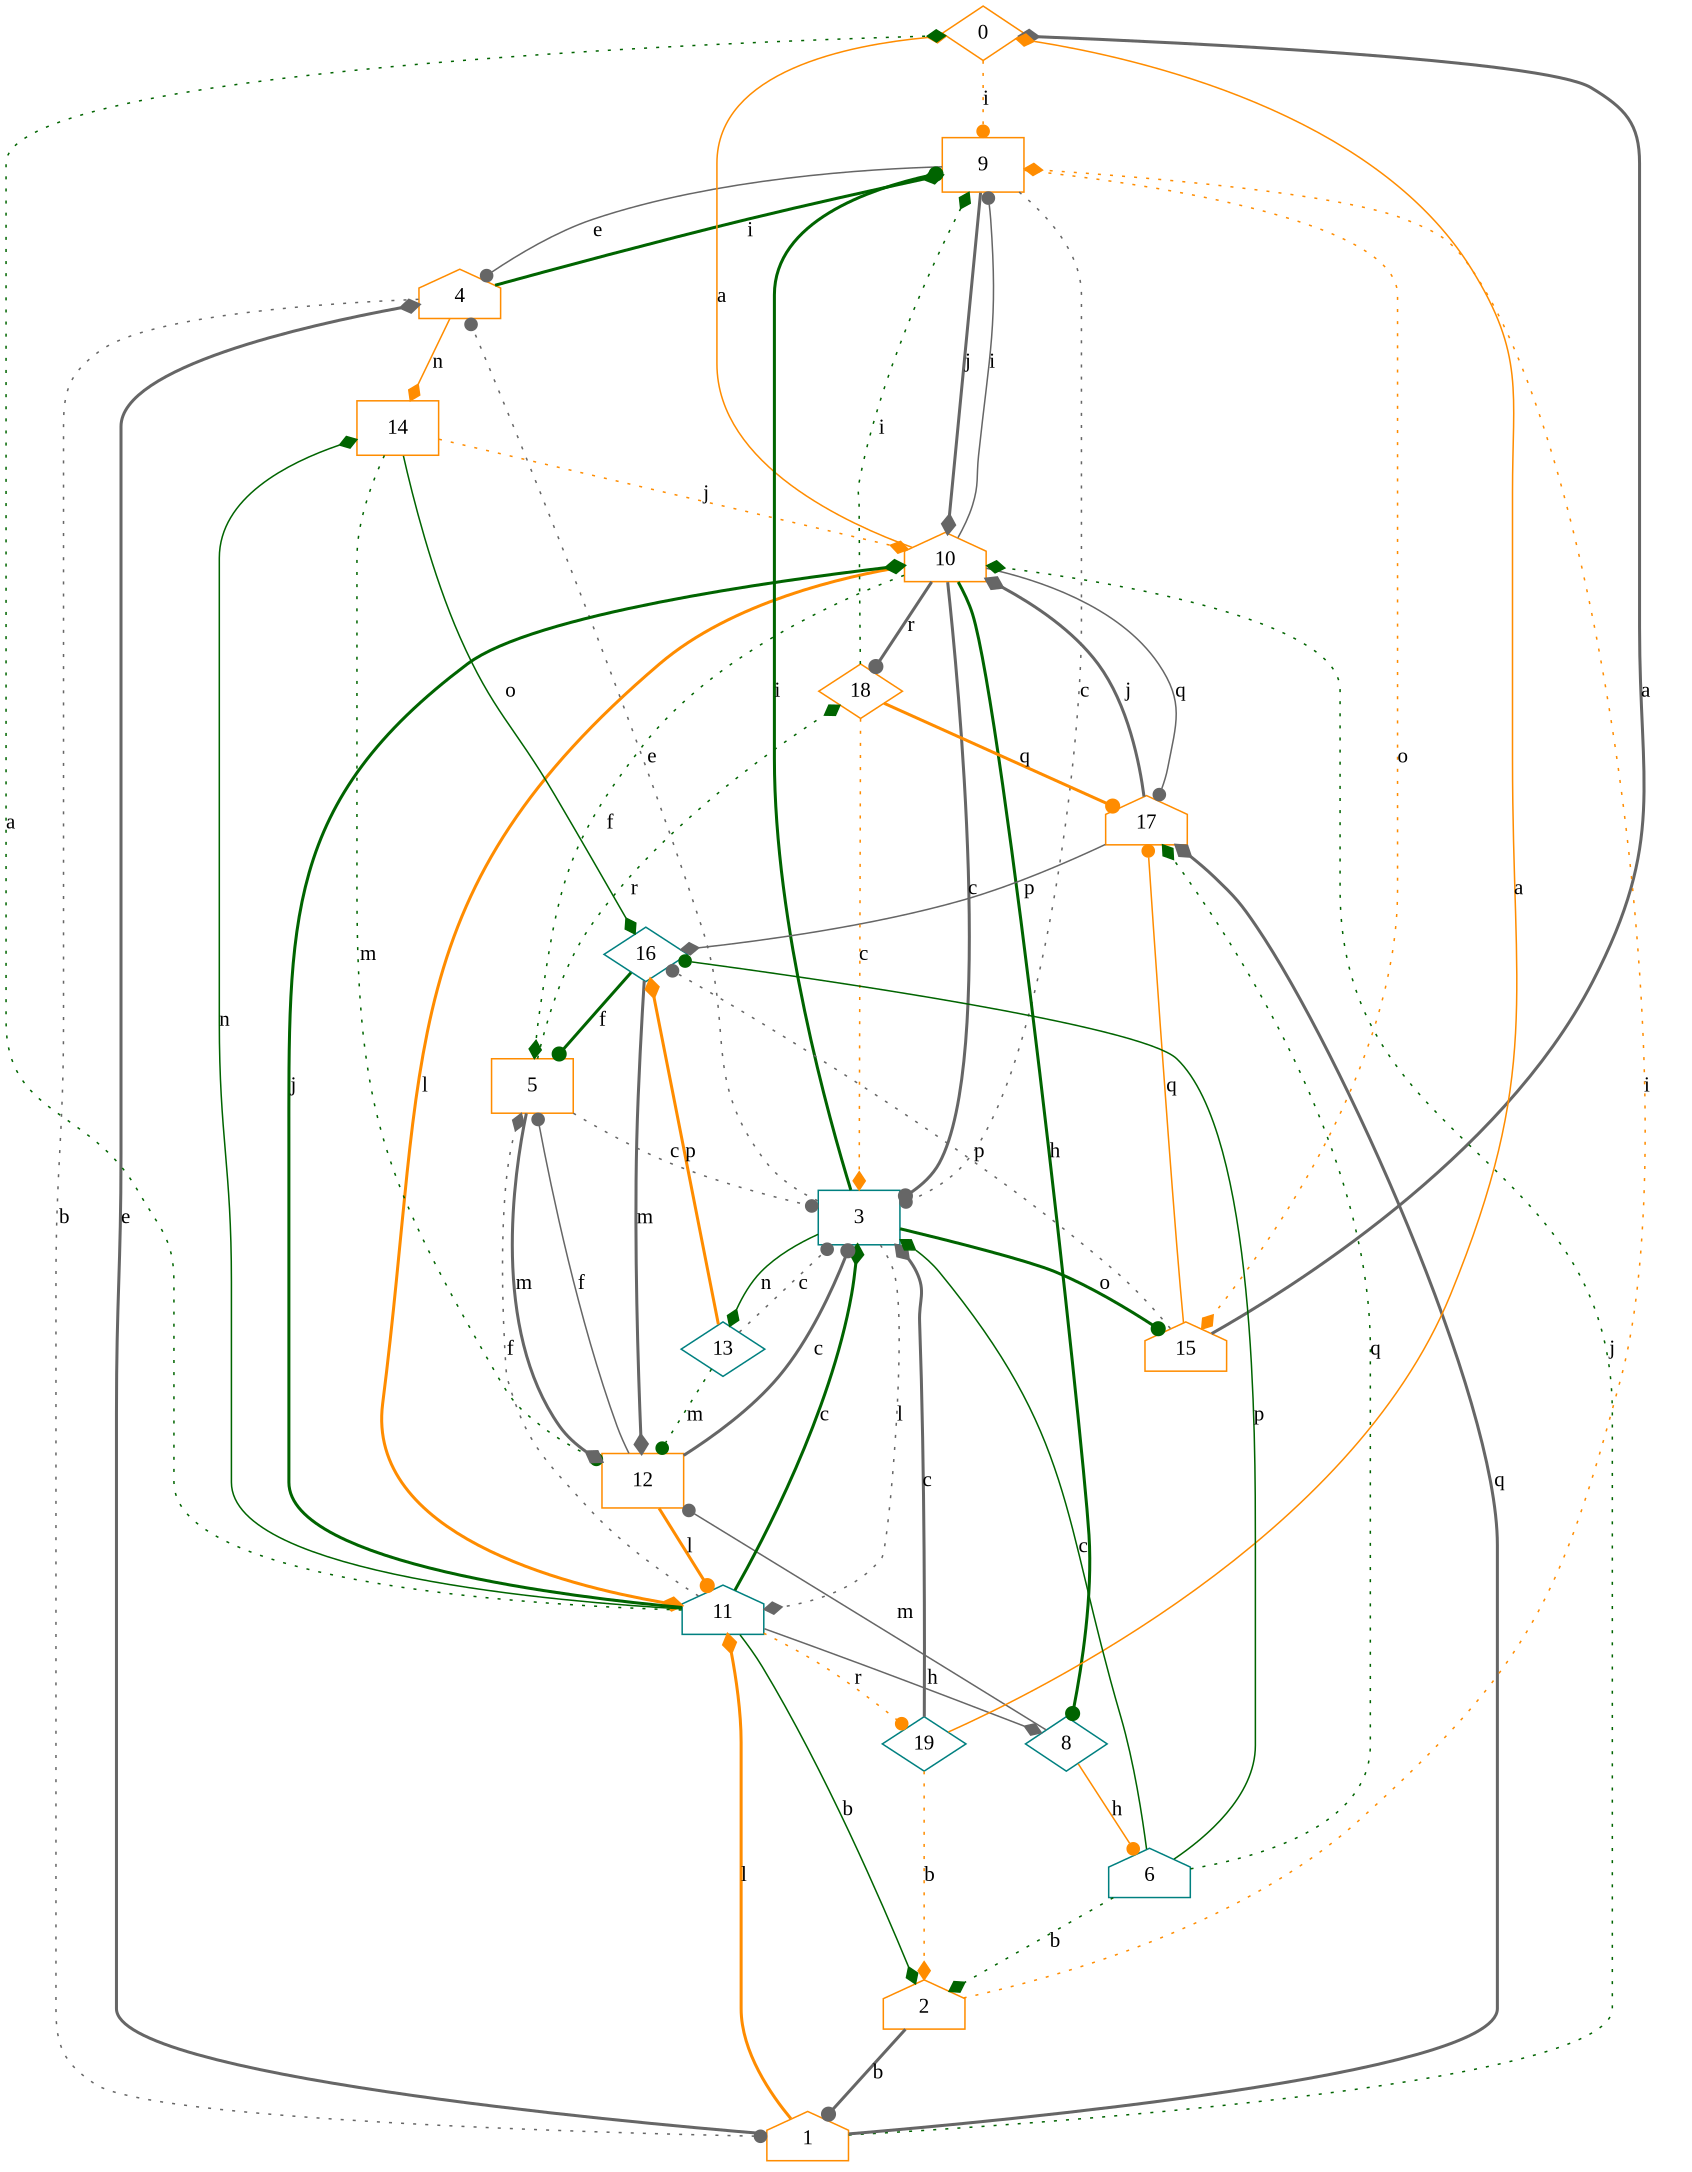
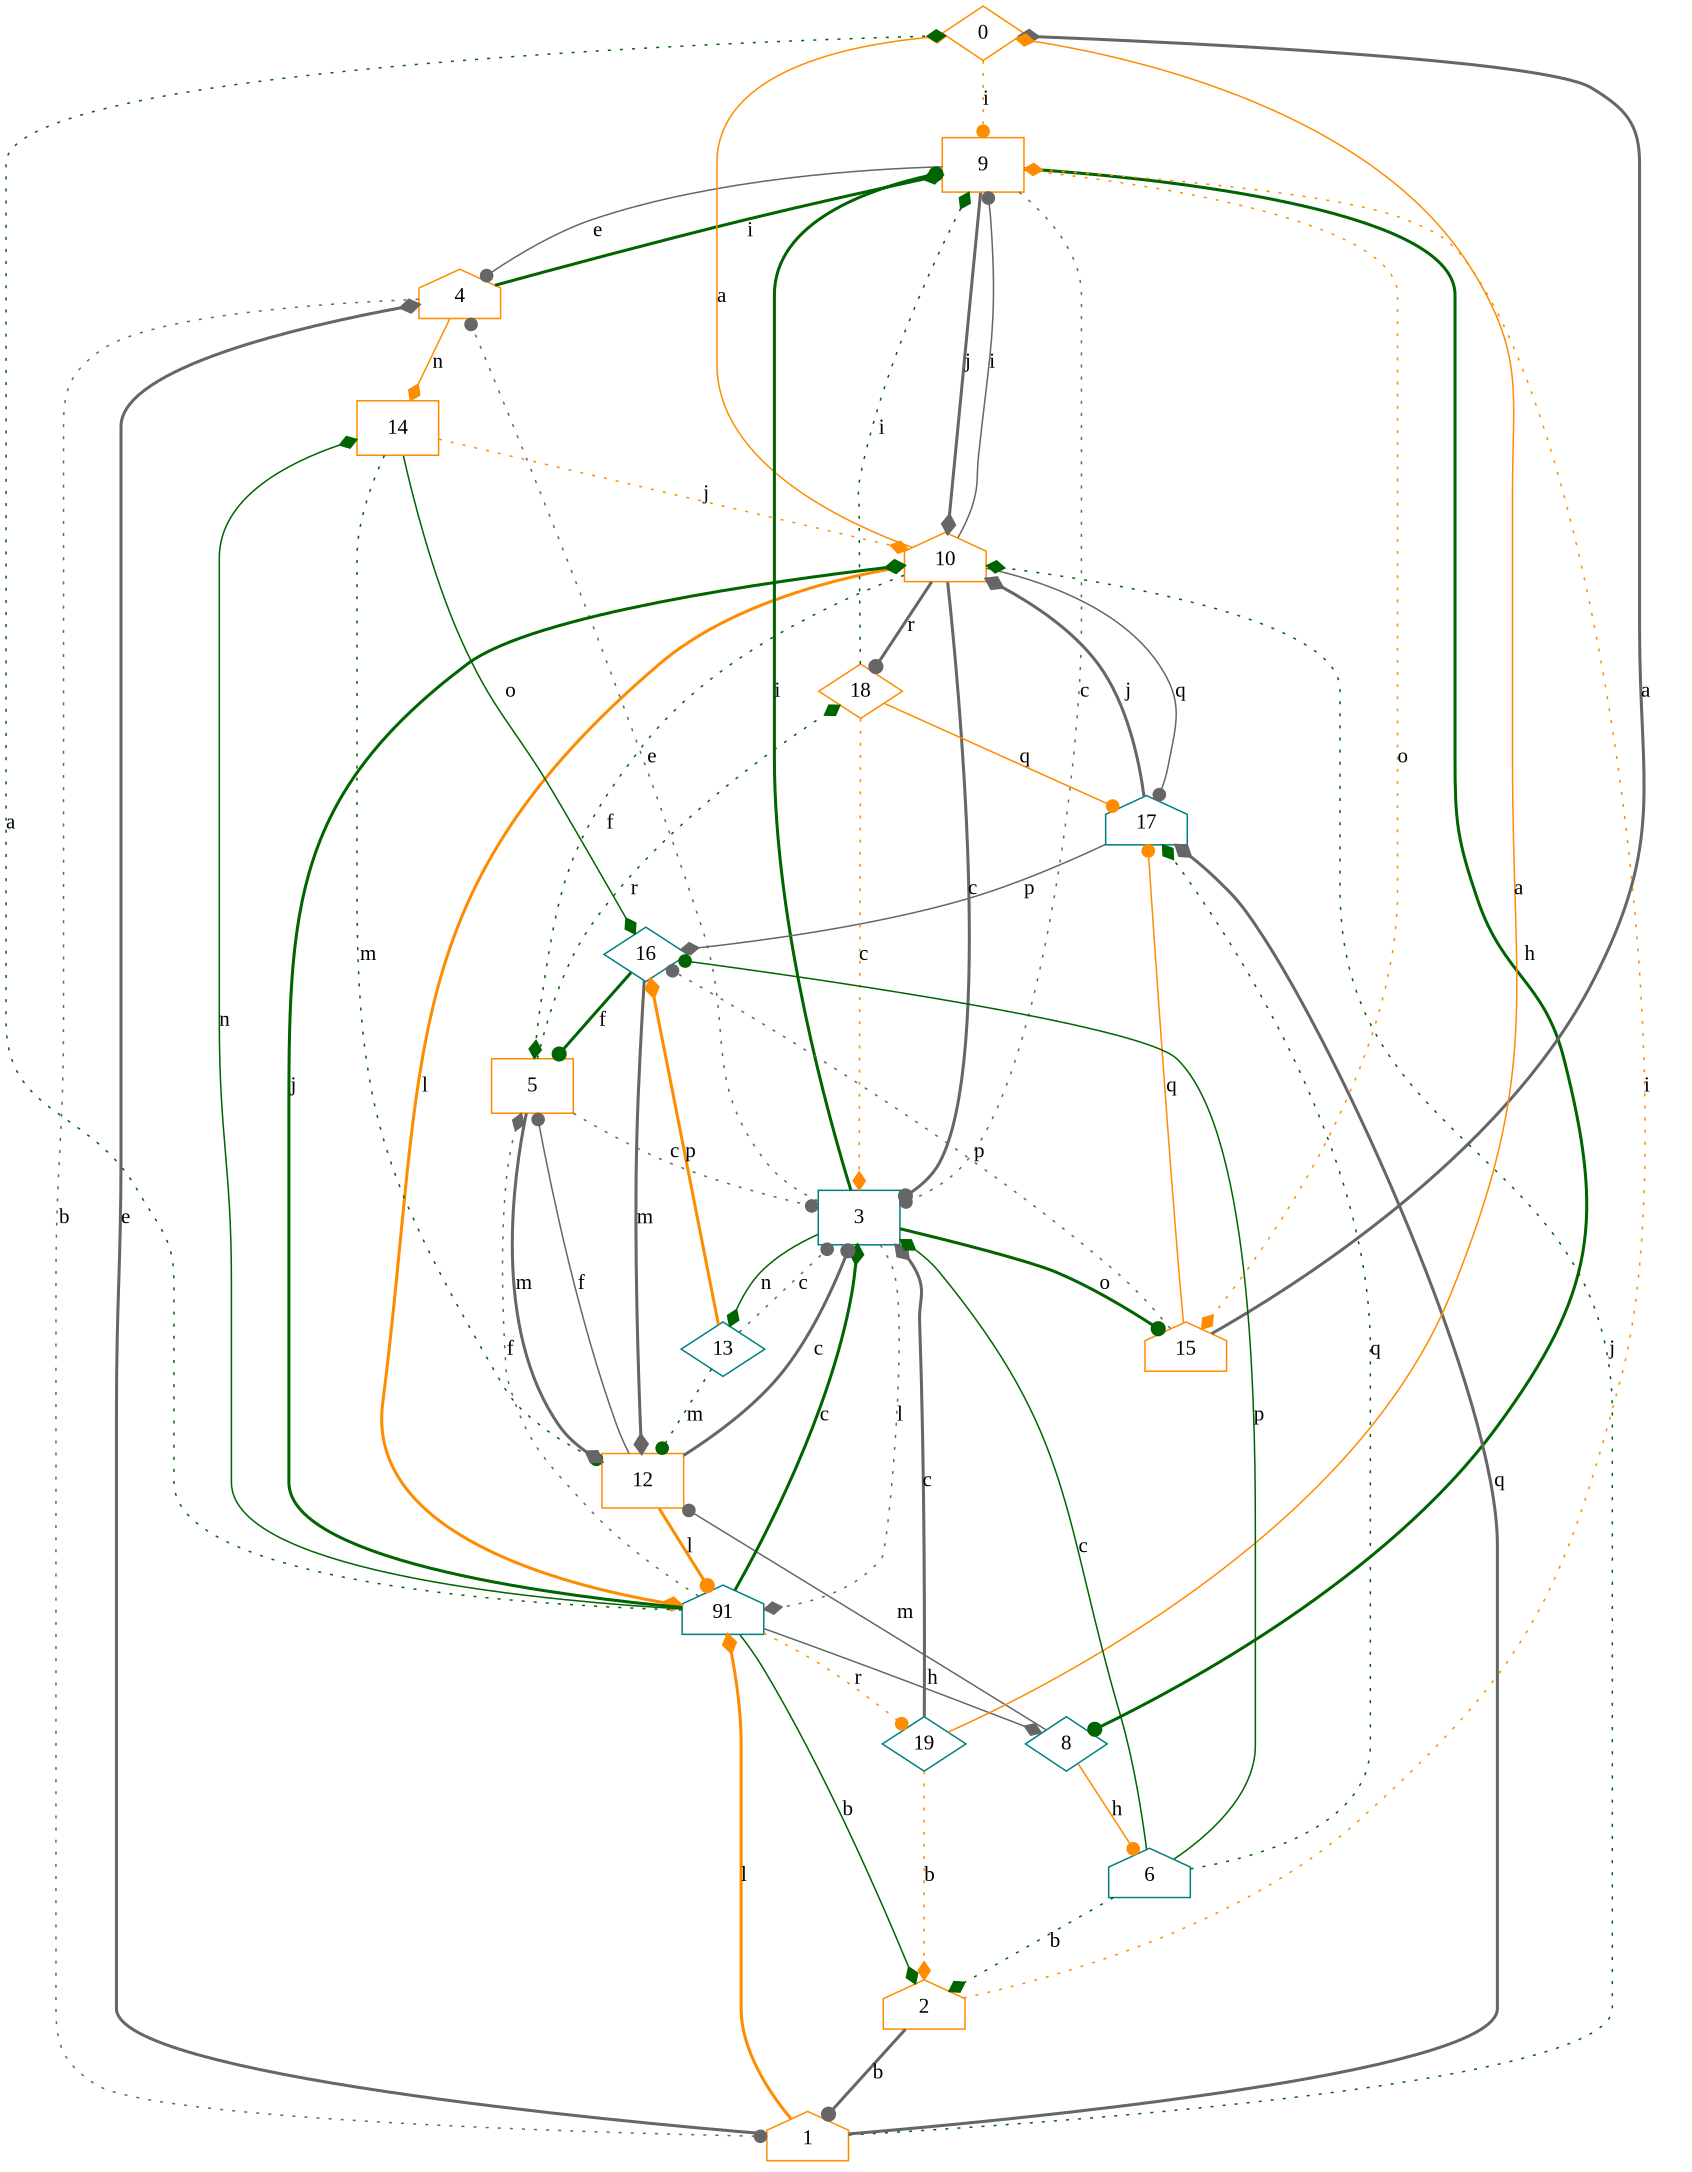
  strict digraph {
    fontname="Liberation Serif"
    node [color=darkorange fontname="Liberation Serif" shape=house]
    edge [arrowhead=diamond color=gray40 fontname="Liberation Serif" style=dotted]
    0 [shape=diamond]
    9 [shape=box]
    4
    10
    3 [color=teal shape=box]
    15
    8 [color=teal shape=diamond]
    1
-   11 [color=teal]
-   17
+   11 [color=teal label=91]
+   17 [color=teal]
    14 [shape=box]
    5 [shape=box]
    18 [shape=diamond]
    2
    19 [color=teal shape=diamond]
    16 [color=teal shape=diamond]
    13 [color=teal shape=diamond]
    12 [shape=box]
    6 [color=teal]
    0 -> 9 [arrowhead=dot color=darkorange label=i]
    9 -> 4 [arrowhead=dot label=e style=solid]
    9 -> 10 [label=j style=bold]
    9 -> 3 [arrowhead=dot label=c]
    9 -> 15 [color=darkorange label=o]
-   10 -> 8 [arrowhead=dot color=darkgreen label=h style=bold]
+   9 -> 8 [arrowhead=dot color=darkgreen label=h style=bold]
    4 -> 9 [color=darkgreen label=i style=bold]
    4 -> 1 [arrowhead=dot label=b]
    4 -> 14 [color=darkorange label=n style=solid]
    10 -> 0 [color=darkorange label=a style=solid]
    10 -> 9 [arrowhead=dot label=i style=solid]
    10 -> 3 [arrowhead=dot label=c style=bold]
    10 -> 11 [color=darkorange label=l style=bold]
    10 -> 17 [arrowhead=dot label=q style=solid]
    10 -> 5 [color=darkgreen label=f]
    10 -> 18 [arrowhead=dot label=r style=bold]
    3 -> 9 [arrowhead=dot color=darkgreen label=i style=bold]
    3 -> 4 [arrowhead=dot label=e]
    3 -> 15 [arrowhead=dot color=darkgreen label=o style=bold]
    3 -> 11 [label=l]
    3 -> 13 [color=darkgreen label=n style=solid]
    15 -> 0 [label=a style=bold]
    15 -> 17 [arrowhead=dot color=darkorange label=q style=solid]
    15 -> 16 [arrowhead=dot label=p]
    8 -> 12 [arrowhead=dot label=m style=solid]
    8 -> 6 [arrowhead=dot color=darkorange label=h style=solid]
    1 -> 4 [label=e style=bold]
    1 -> 10 [color=darkgreen label=j]
    1 -> 11 [color=darkorange label=l style=bold]
    1 -> 17 [label=q style=bold]
    11 -> 0 [color=darkgreen label=a]
    11 -> 10 [color=darkgreen label=j style=bold]
    11 -> 3 [color=darkgreen label=c style=bold]
    11 -> 8 [label=h style=solid]
    11 -> 14 [color=darkgreen label=n style=solid]
    11 -> 5 [label=f]
    11 -> 2 [color=darkgreen label=b style=solid]
    11 -> 19 [arrowhead=dot color=darkorange label=r]
    17 -> 10 [label=j style=bold]
    17 -> 16 [label=p style=solid]
    14 -> 10 [color=darkorange label=j]
    14 -> 16 [color=darkgreen label=o style=solid]
    14 -> 12 [arrowhead=dot color=darkgreen label=m]
    5 -> 3 [arrowhead=dot label=c]
    5 -> 18 [color=darkgreen label=r]
    5 -> 12 [label=m style=bold]
    18 -> 9 [color=darkgreen label=i]
    18 -> 3 [color=darkorange label=c]
-   18 -> 17 [arrowhead=dot color=darkorange label=q style=bold]
+   18 -> 17 [arrowhead=dot color=darkorange label=q style=solid]
    2 -> 9 [color=darkorange label=i]
    2 -> 1 [arrowhead=dot label=b style=bold]
    19 -> 0 [color=darkorange label=a style=solid]
    19 -> 3 [label=c style=bold]
    19 -> 2 [color=darkorange label=b]
    16 -> 5 [arrowhead=dot color=darkgreen label=f style=bold]
    16 -> 12 [label=m style=bold]
    13 -> 3 [arrowhead=dot label=c]
    13 -> 16 [color=darkorange label=p style=bold]
    13 -> 12 [arrowhead=dot color=darkgreen label=m]
    12 -> 3 [arrowhead=dot label=c style=bold]
    12 -> 11 [arrowhead=dot color=darkorange label=l style=bold]
    12 -> 5 [arrowhead=dot label=f style=solid]
    6 -> 3 [color=darkgreen label=c style=solid]
    6 -> 17 [color=darkgreen label=q]
    6 -> 2 [color=darkgreen label=b]
    6 -> 16 [arrowhead=dot color=darkgreen label=p style=solid]
  }
